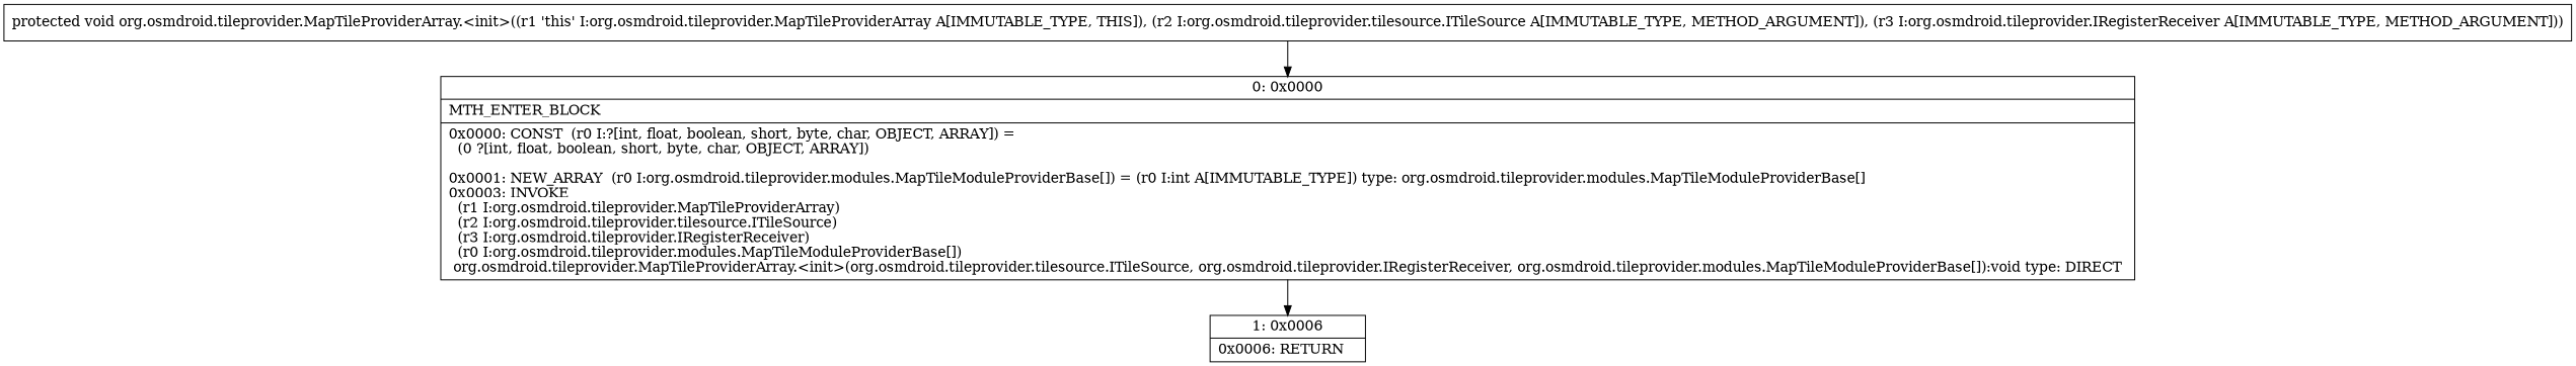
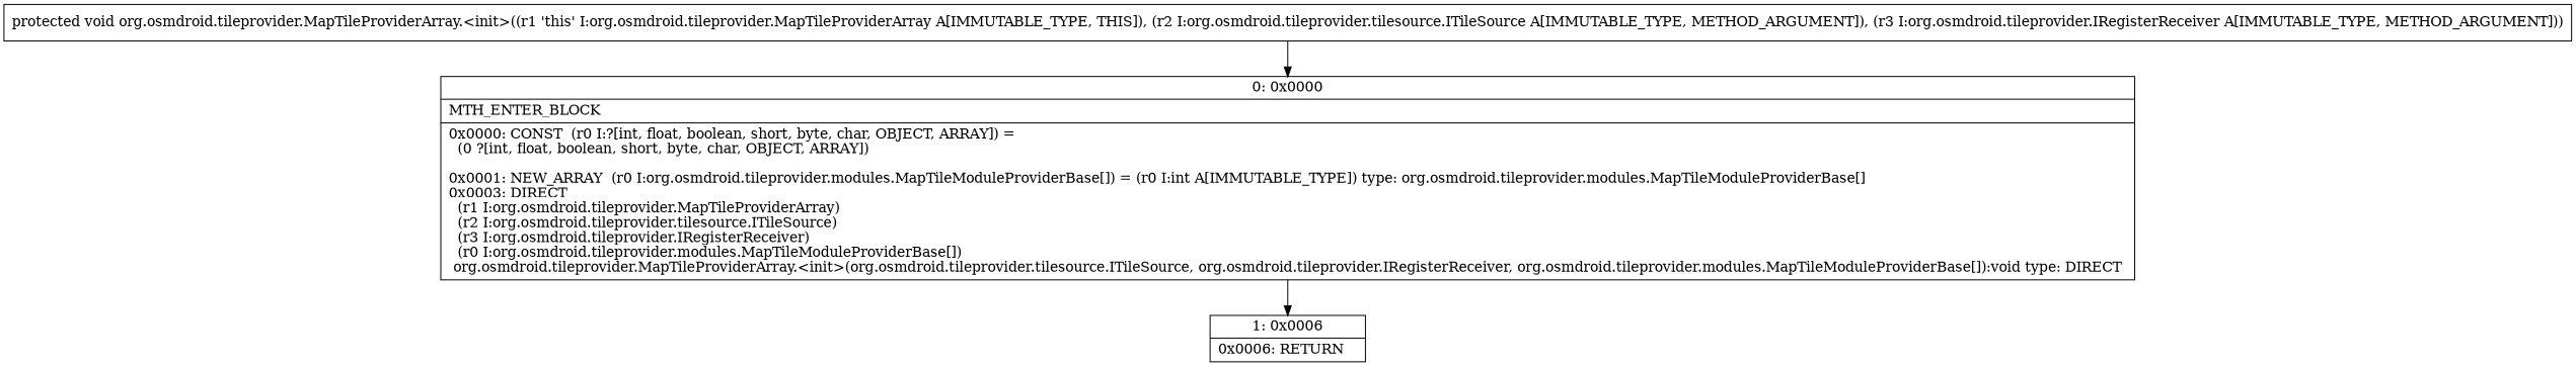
  digraph {
    node [shape=record]
-   n1 [label="{0\:\ 0x0000|MTH_ENTER_BLOCK\l|0x0000: CONST  (r0 I:?[int, float, boolean, short, byte, char, OBJECT, ARRAY]) = \l  (0 ?[int, float, boolean, short, byte, char, OBJECT, ARRAY])\l \l0x0001: NEW_ARRAY  (r0 I:org.osmdroid.tileprovider.modules.MapTileModuleProviderBase[]) = (r0 I:int A[IMMUTABLE_TYPE]) type: org.osmdroid.tileprovider.modules.MapTileModuleProviderBase[] \l0x0003: INVOKE  \l  (r1 I:org.osmdroid.tileprovider.MapTileProviderArray)\l  (r2 I:org.osmdroid.tileprovider.tilesource.ITileSource)\l  (r3 I:org.osmdroid.tileprovider.IRegisterReceiver)\l  (r0 I:org.osmdroid.tileprovider.modules.MapTileModuleProviderBase[])\l org.osmdroid.tileprovider.MapTileProviderArray.\<init\>(org.osmdroid.tileprovider.tilesource.ITileSource, org.osmdroid.tileprovider.IRegisterReceiver, org.osmdroid.tileprovider.modules.MapTileModuleProviderBase[]):void type: DIRECT \l}"]
+   n1 [label="{0\:\ 0x0000|MTH_ENTER_BLOCK\l|0x0000: CONST  (r0 I:?[int, float, boolean, short, byte, char, OBJECT, ARRAY]) = \l  (0 ?[int, float, boolean, short, byte, char, OBJECT, ARRAY])\l \l0x0001: NEW_ARRAY  (r0 I:org.osmdroid.tileprovider.modules.MapTileModuleProviderBase[]) = (r0 I:int A[IMMUTABLE_TYPE]) type: org.osmdroid.tileprovider.modules.MapTileModuleProviderBase[] \l0x0003: DIRECT  \l  (r1 I:org.osmdroid.tileprovider.MapTileProviderArray)\l  (r2 I:org.osmdroid.tileprovider.tilesource.ITileSource)\l  (r3 I:org.osmdroid.tileprovider.IRegisterReceiver)\l  (r0 I:org.osmdroid.tileprovider.modules.MapTileModuleProviderBase[])\l org.osmdroid.tileprovider.MapTileProviderArray.\<init\>(org.osmdroid.tileprovider.tilesource.ITileSource, org.osmdroid.tileprovider.IRegisterReceiver, org.osmdroid.tileprovider.modules.MapTileModuleProviderBase[]):void type: DIRECT \l}"]
    n2 [label="{1\:\ 0x0006|0x0006: RETURN   \l}"]
    n3 [label="{protected void org.osmdroid.tileprovider.MapTileProviderArray.\<init\>((r1 'this' I:org.osmdroid.tileprovider.MapTileProviderArray A[IMMUTABLE_TYPE, THIS]), (r2 I:org.osmdroid.tileprovider.tilesource.ITileSource A[IMMUTABLE_TYPE, METHOD_ARGUMENT]), (r3 I:org.osmdroid.tileprovider.IRegisterReceiver A[IMMUTABLE_TYPE, METHOD_ARGUMENT])) }"]
    n1 -> n2
    n3 -> n1
  }
